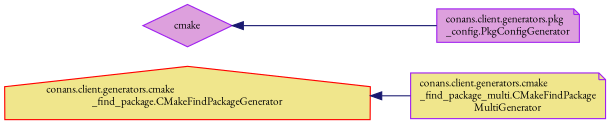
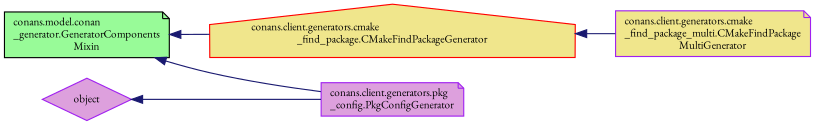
  digraph {
    fontname="EB Garamond"
    rankdir=LR
    node [color=purple fillcolor=khaki fontname="EB Garamond" fontsize=10 shape=note style=filled]
    edge [color=midnightblue dir=back fontname="EB Garamond" fontsize=10 labelfontname=Helvetica labelfontsize=10 style=solid]
+   n1 [color=black fillcolor=palegreen fontcolor=black height=0.2 label="conans.model.conan\l_generator.GeneratorComponents\lMixin" width=0.4]
    n2 [color=red height=0.2 label="conans.client.generators.cmake\l_find_package.CMakeFindPackageGenerator" shape=house width=0.4]
    n3 [fillcolor=plum height=0.2 label="conans.client.generators.pkg\l_config.PkgConfigGenerator" width=0.4]
    n4 [height=0.2 label="conans.client.generators.cmake\l_find_package_multi.CMakeFindPackage\lMultiGenerator" width=0.4]
-   n5 [fillcolor=plum height=0.2 label=cmake shape=diamond width=0.4]
+   n5 [fillcolor=plum height=0.2 label=object shape=diamond width=0.4]
+   n1 -> n2
+   n1 -> n3
    n2 -> n4
    n5 -> n3
  }
